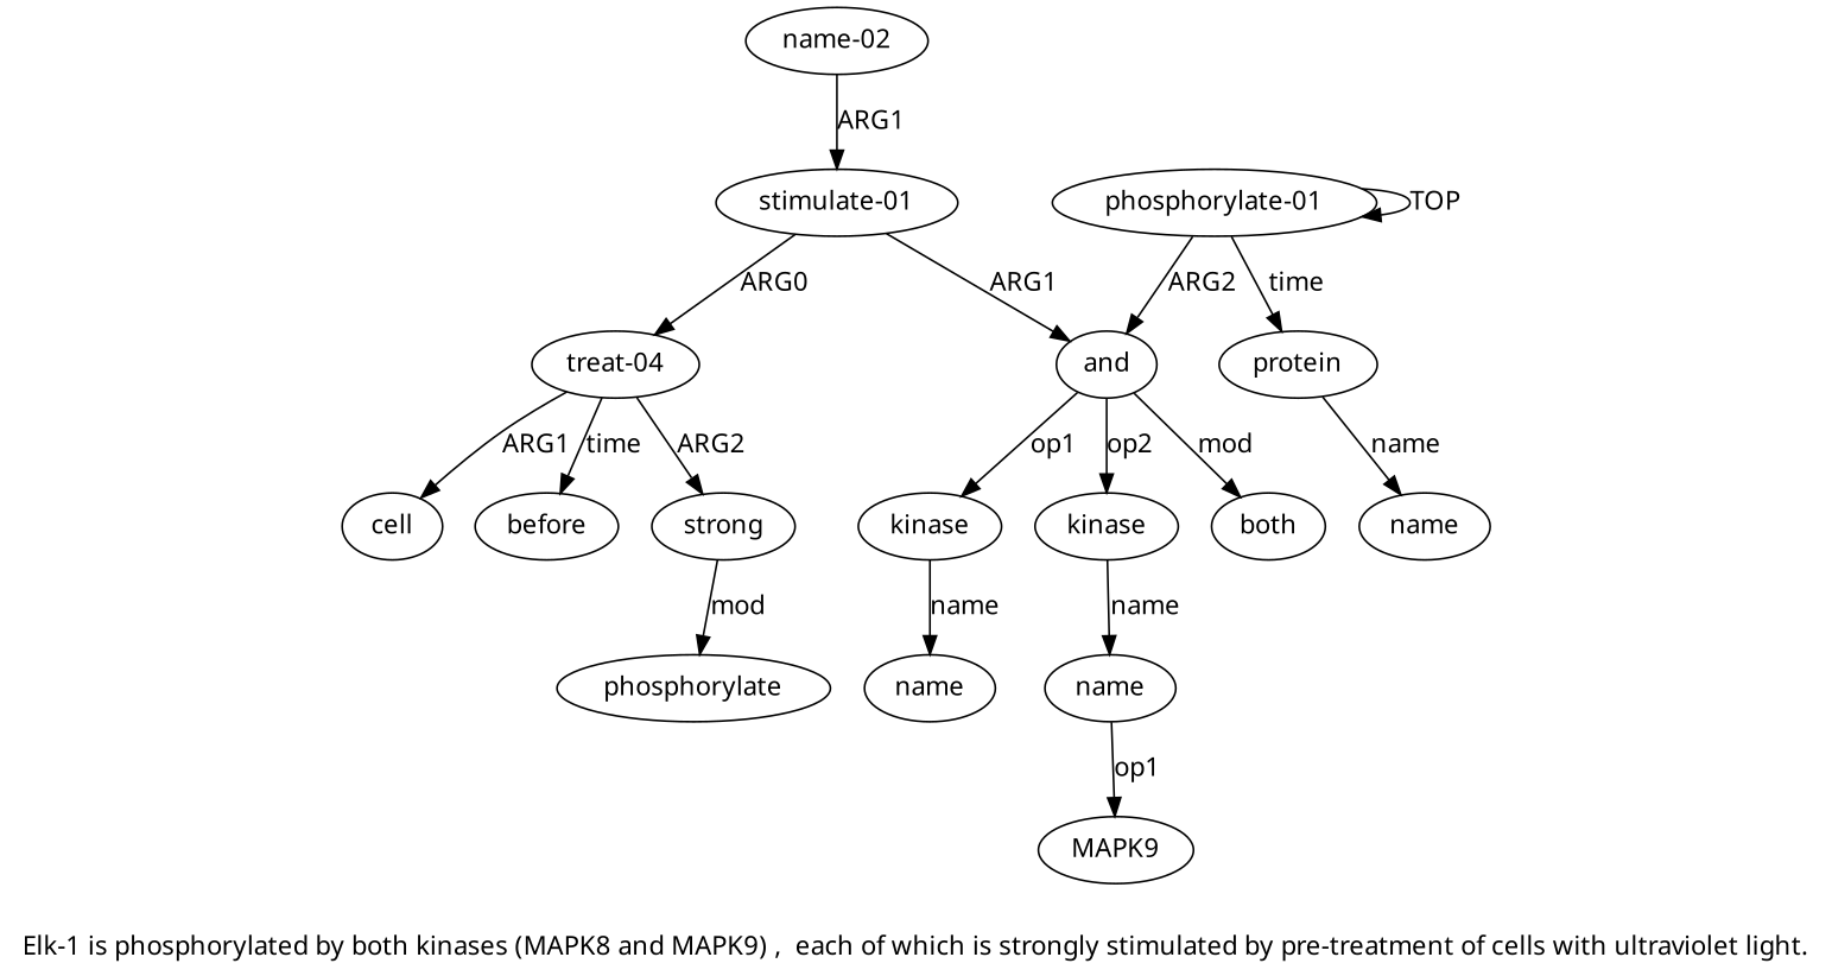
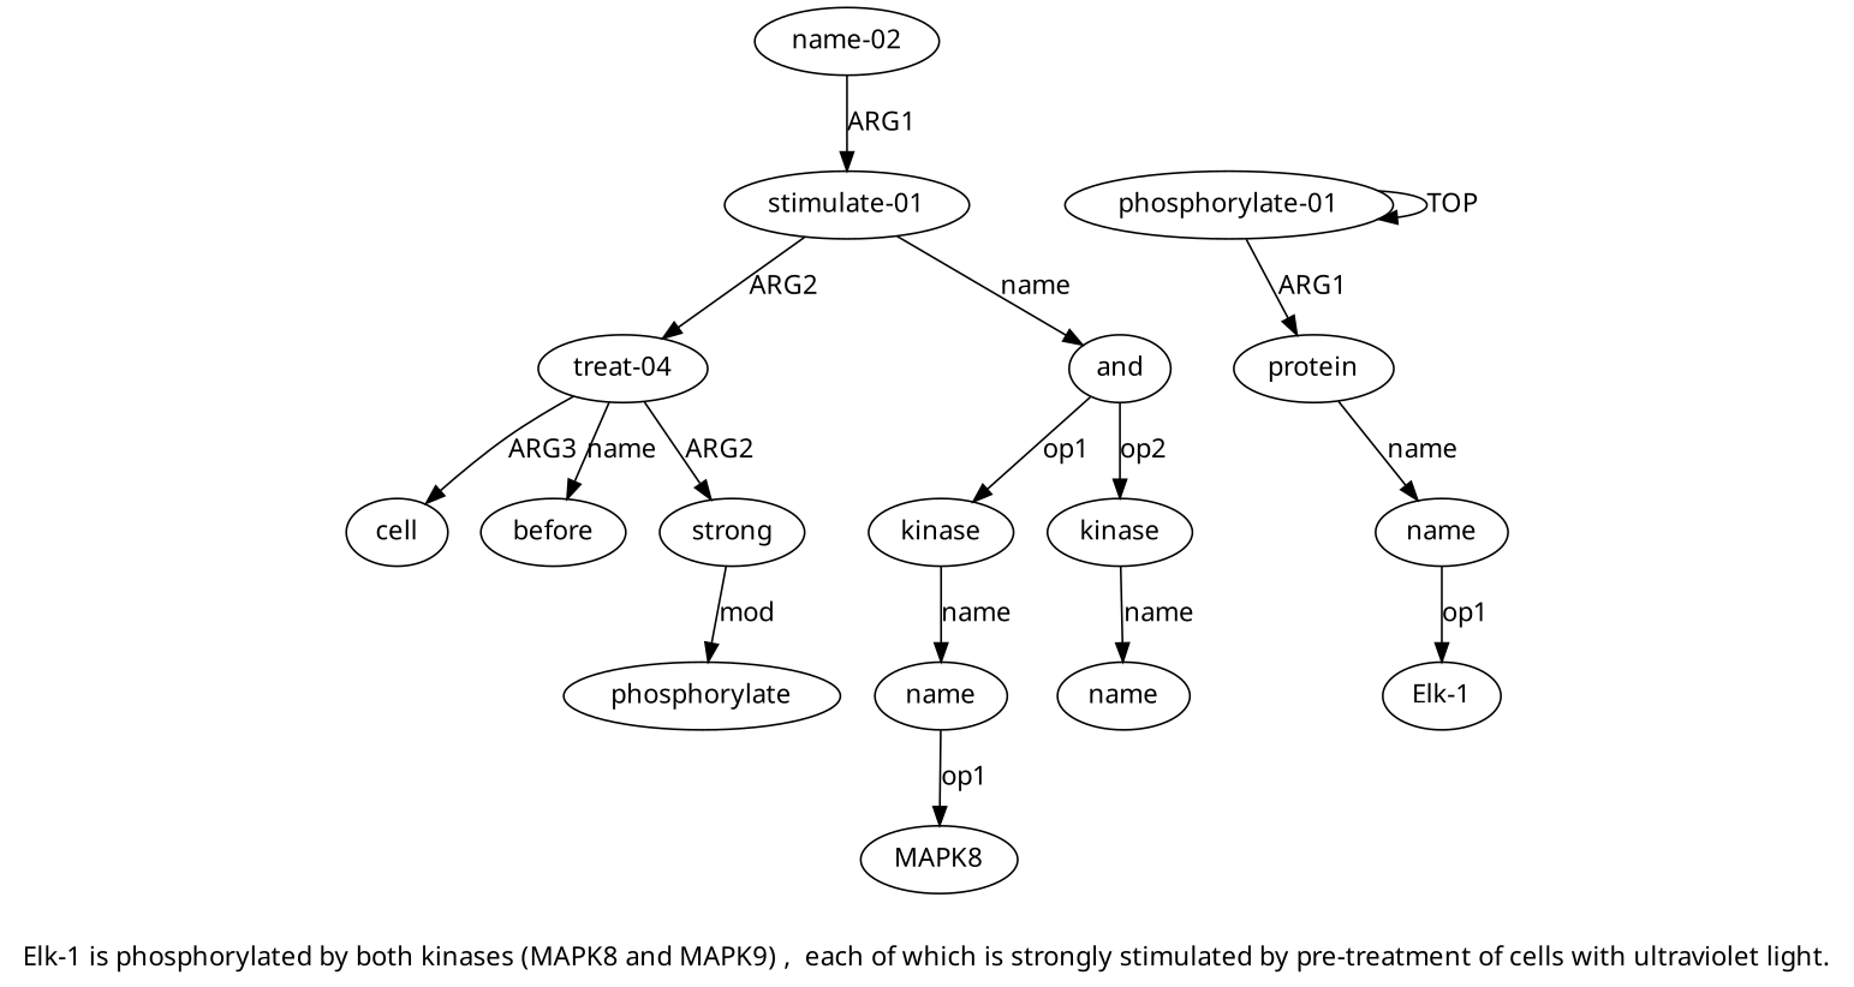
  digraph {
    fontname="Noto Sans"
    label="Elk-1 is phosphorylated by both kinases (MAPK8 and MAPK9) ,  each of which is strongly stimulated by pre-treatment of cells with ultraviolet light."
    node [color=black fontname="Noto Sans" gold_ind=-1 gold_label=name test_ind=-1 test_label=name]
    edge [color=black fontname="Noto Sans" gold_label=ARG1 test_label=ARG1]
-   n1 [gold_ind=15 gold_label=both label=both test_ind=15 test_label=both]
    n2 [gold_ind=14 gold_label="strong-02" label="name-02" test_ind=14 test_label="strong-02"]
    n3 [gold_ind=8 gold_label="stimulate-01" label="stimulate-01" test_ind=8 test_label="stimulate-01"]
    n4 [gold_ind=3 gold_label=and label=and test_ind=3 test_label=and]
    n5 [gold_ind=9 gold_label="treat-04" label="treat-04" test_ind=9 test_label="treat-04"]
    n6 [gold_ind=4 gold_label=kinase label=kinase test_ind=4 test_label=kinase]
    n7 [gold_ind=6 gold_label=kinase label=kinase test_ind=6 test_label=kinase]
    n8 [gold_ind=11 gold_label=light label=strong test_ind=11 test_label=light]
    n9 [gold_ind=10 gold_label=cell label=cell test_ind=10 test_label=cell]
    n10 [gold_ind=13 gold_label=before label=before test_ind=13 test_label=before]
    n11 [gold_ind=12 gold_label=ultraviolet label=phosphorylate test_ind=12 test_label=ultraviolet]
-   n12 [gold_label=MAPK9 label=MAPK9 test_label=MAPK9]
+   n13 [gold_label=MAPK8 label=MAPK8 test_label=MAPK8]
    n14 [gold_ind=1 gold_label=protein label=protein test_ind=1 test_label=protein]
    n15 [gold_ind=2 label=name test_ind=2]
+   n16 [gold_label="Elk-1" label="Elk-1" test_label="Elk-1"]
    n17 [gold_ind=0 gold_label="phosphorylate-01" label="phosphorylate-01" test_ind=0 test_label="phosphorylate-01"]
    n18 [gold_ind=5 label=name test_ind=5]
    n19 [gold_ind=7 label=name test_ind=7]
    n2 -> n3 [label=ARG1]
-   n3 -> n4 [label=ARG1]
-   n3 -> n5 [gold_label=ARG0 label=ARG0 test_label=ARG0]
-   n4 -> n1 [gold_label=mod label=mod test_label=mod]
+   n3 -> n4 [label=name]
+   n3 -> n5 [gold_label=ARG0 label=ARG2 test_label=ARG0]
    n4 -> n6 [gold_label=op1 label=op1 test_label=op1]
    n4 -> n7 [gold_label=op2 label=op2 test_label=op2]
    n5 -> n8 [gold_label=ARG2 label=ARG2 test_label=ARG2]
-   n5 -> n9 [label=ARG1]
-   n5 -> n10 [gold_label=time label=time test_label=time]
+   n5 -> n9 [label=ARG3]
+   n5 -> n10 [gold_label=time label=name test_label=time]
    n6 -> n18 [gold_label=name label=name test_label=name]
    n7 -> n19 [gold_label=name label=name test_label=name]
    n8 -> n11 [gold_label=mod label=mod test_label=mod]
    n14 -> n15 [gold_label=name label=name test_label=name]
-   n17 -> n4 [gold_label=ARG2 label=ARG2 test_label=ARG2]
-   n17 -> n14 [label=time]
+   n15 -> n16 [gold_label=op1 label=op1 test_label=op1]
+   n17 -> n14 [label=ARG1]
    n17 -> n17 [gold_label=TOP label=TOP test_label=TOP]
-   n19 -> n12 [gold_label=op1 label=op1 test_label=op1]
+   n18 -> n13 [gold_label=op1 label=op1 test_label=op1]
  }
